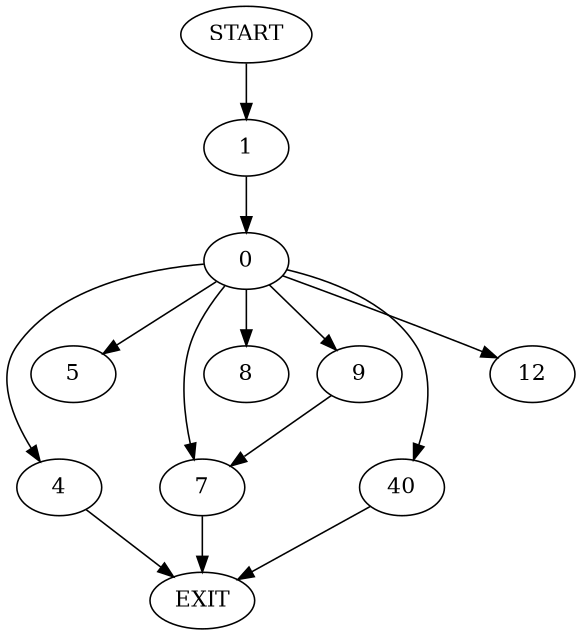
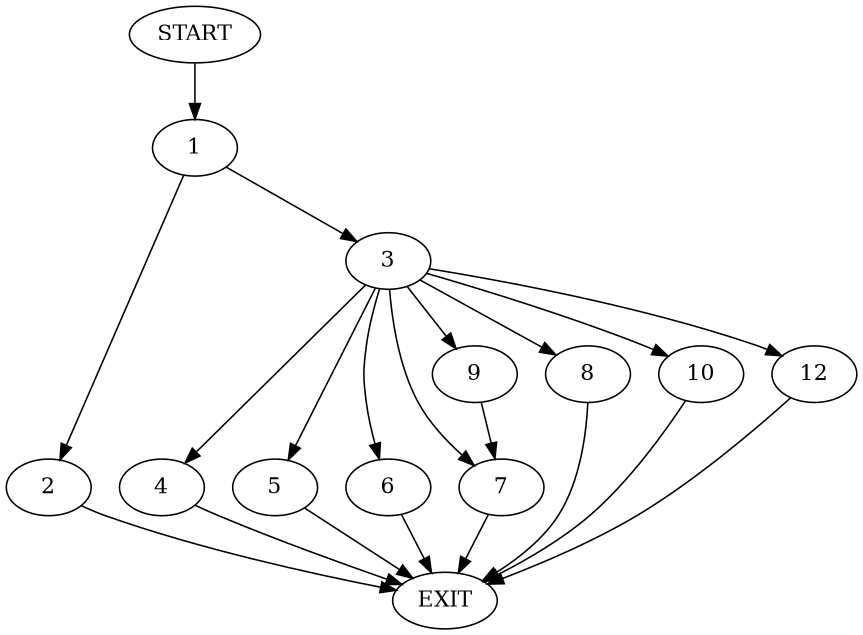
  digraph {
    n1 [label=START]
    1
-   3 [label=0]
+   2
+   3
    n5 [label=EXIT]
    4
    5
+   6
    7
    8
    9
-   10 [label=40]
+   10
    n13 [label=12]
    n1 -> 1
+   1 -> 2
    1 -> 3
+   2 -> n5
    3 -> 4
    3 -> 5
+   3 -> 6
    3 -> 7
    3 -> 8
    3 -> 9
    3 -> 10
    3 -> n13
    4 -> n5
+   5 -> n5
+   6 -> n5
    7 -> n5
+   8 -> n5
    9 -> 7
    10 -> n5
+   n13 -> n5
  }
